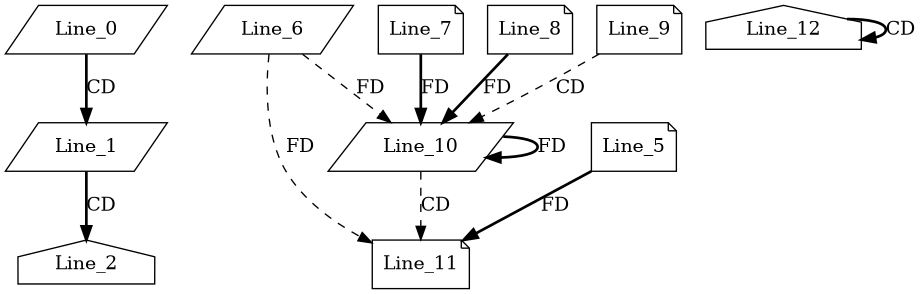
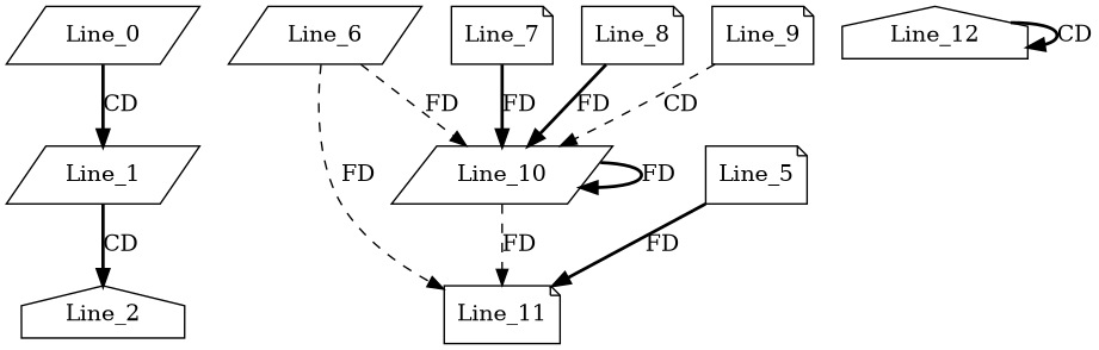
  digraph {
    node [shape=note]
    edge [style=bold]
    Line_0 [shape=parallelogram]
    Line_1 [shape=parallelogram]
    Line_2 [shape=house]
    Line_6 [shape=parallelogram]
    Line_10 [shape=parallelogram]
    Line_11
    Line_7
    Line_8
    Line_9
    Line_5
    Line_12 [shape=house]
    Line_0 -> Line_1 [label=CD]
    Line_1 -> Line_2 [label=CD]
    Line_6 -> Line_10 [label=FD style=dashed]
    Line_6 -> Line_11 [label=FD style=dashed]
    Line_10 -> Line_10 [label=FD]
-   Line_10 -> Line_11 [label=CD style=dashed]
+   Line_10 -> Line_11 [label=FD style=dashed]
    Line_7 -> Line_10 [label=FD]
    Line_8 -> Line_10 [label=FD]
    Line_9 -> Line_10 [label=CD style=dashed]
    Line_5 -> Line_11 [label=FD]
    Line_12 -> Line_12 [label=CD]
  }
